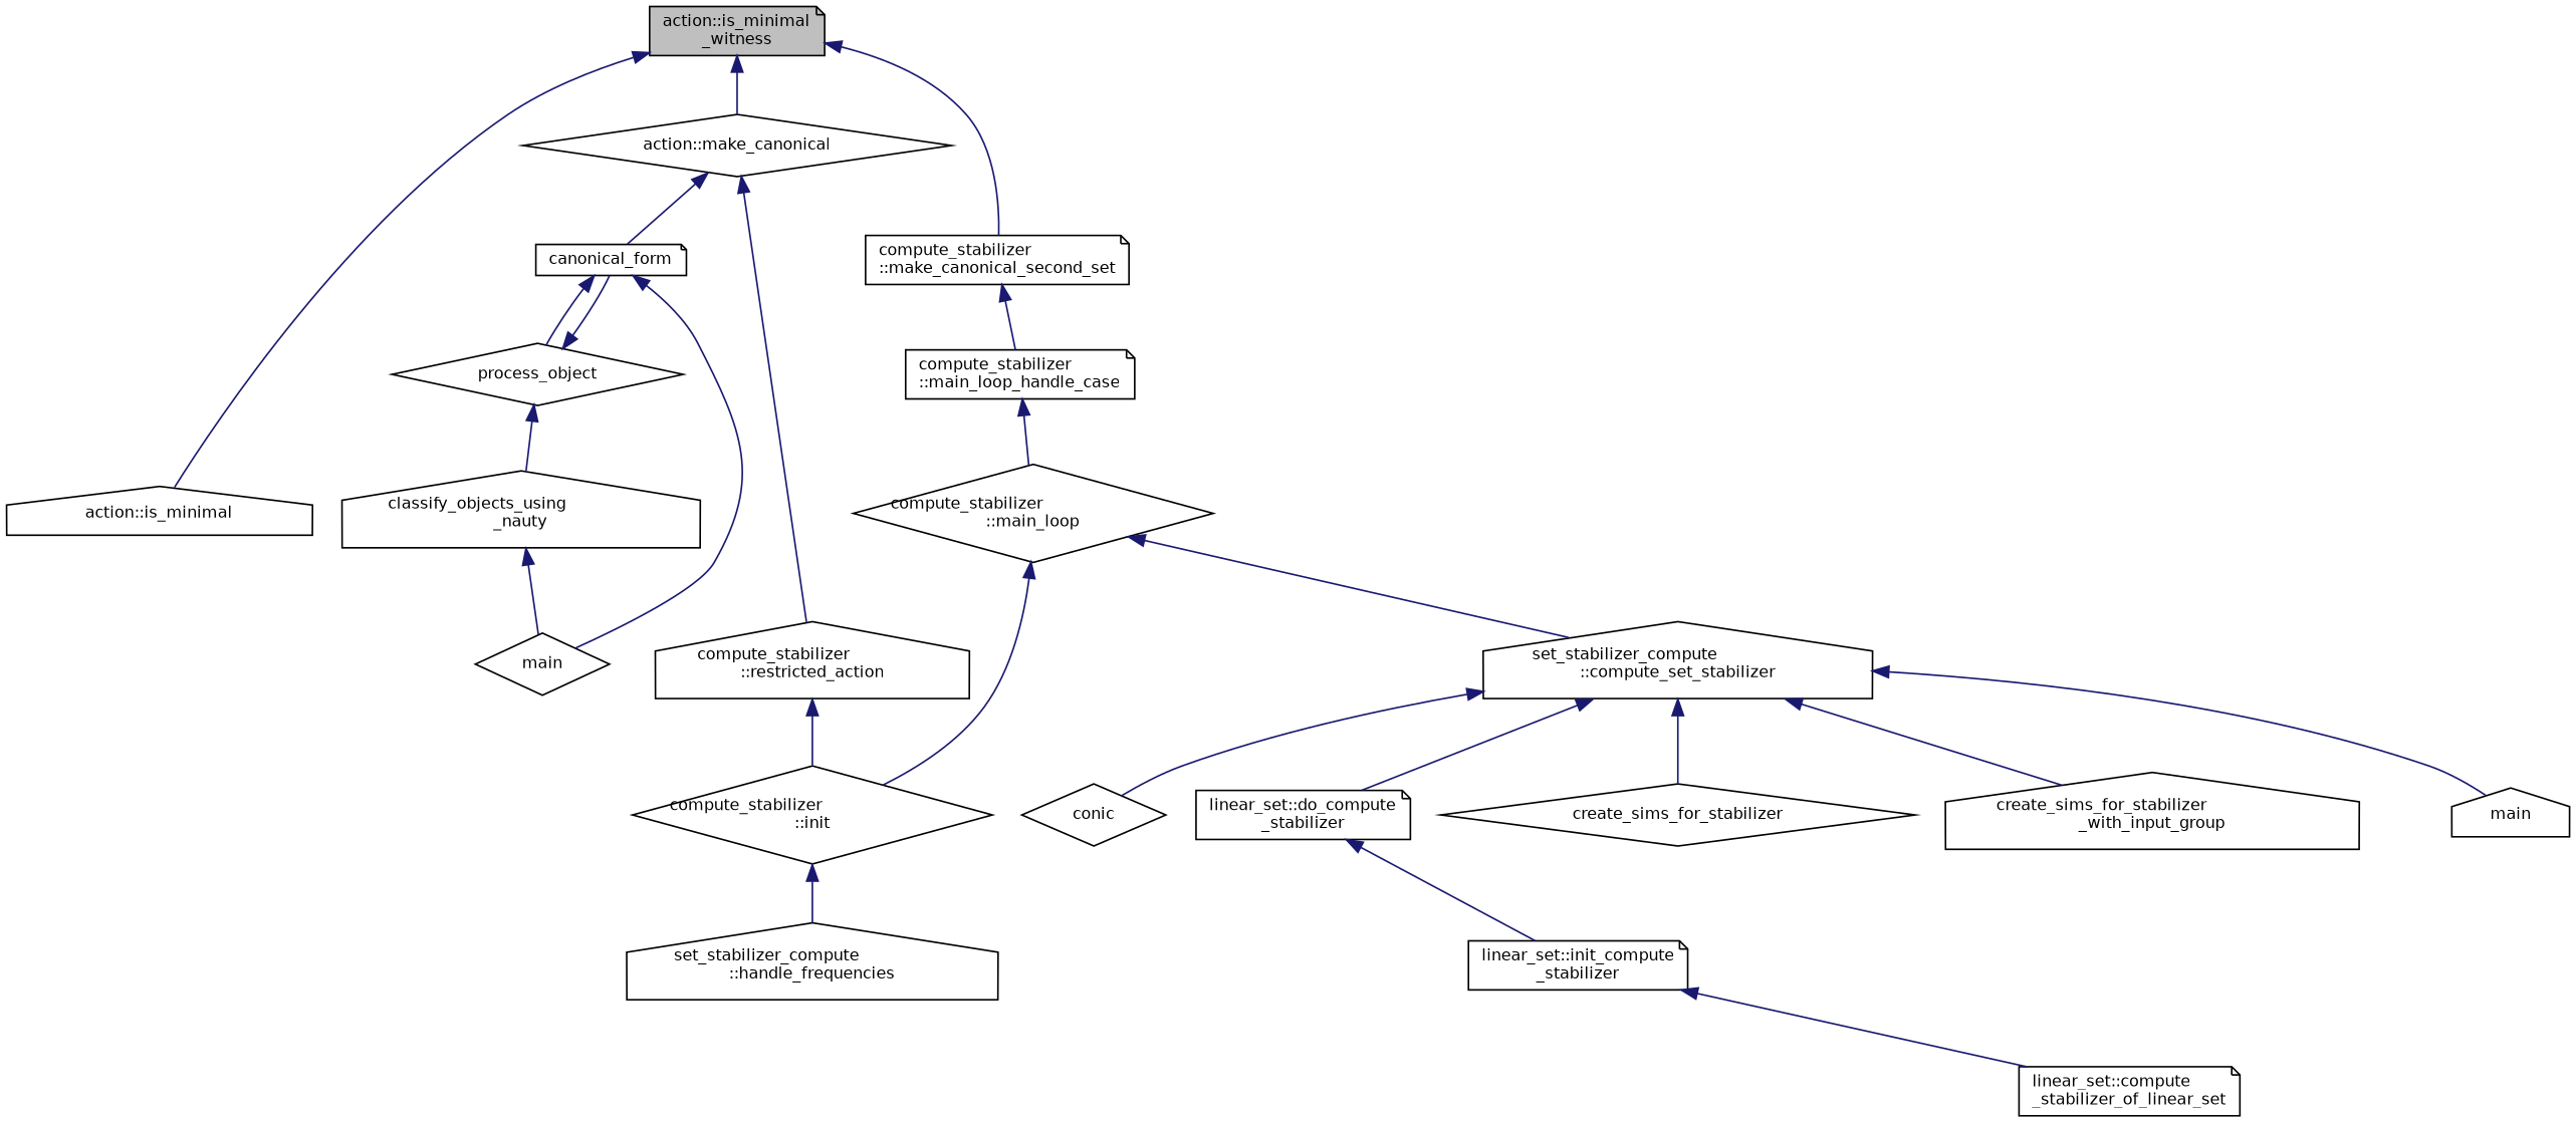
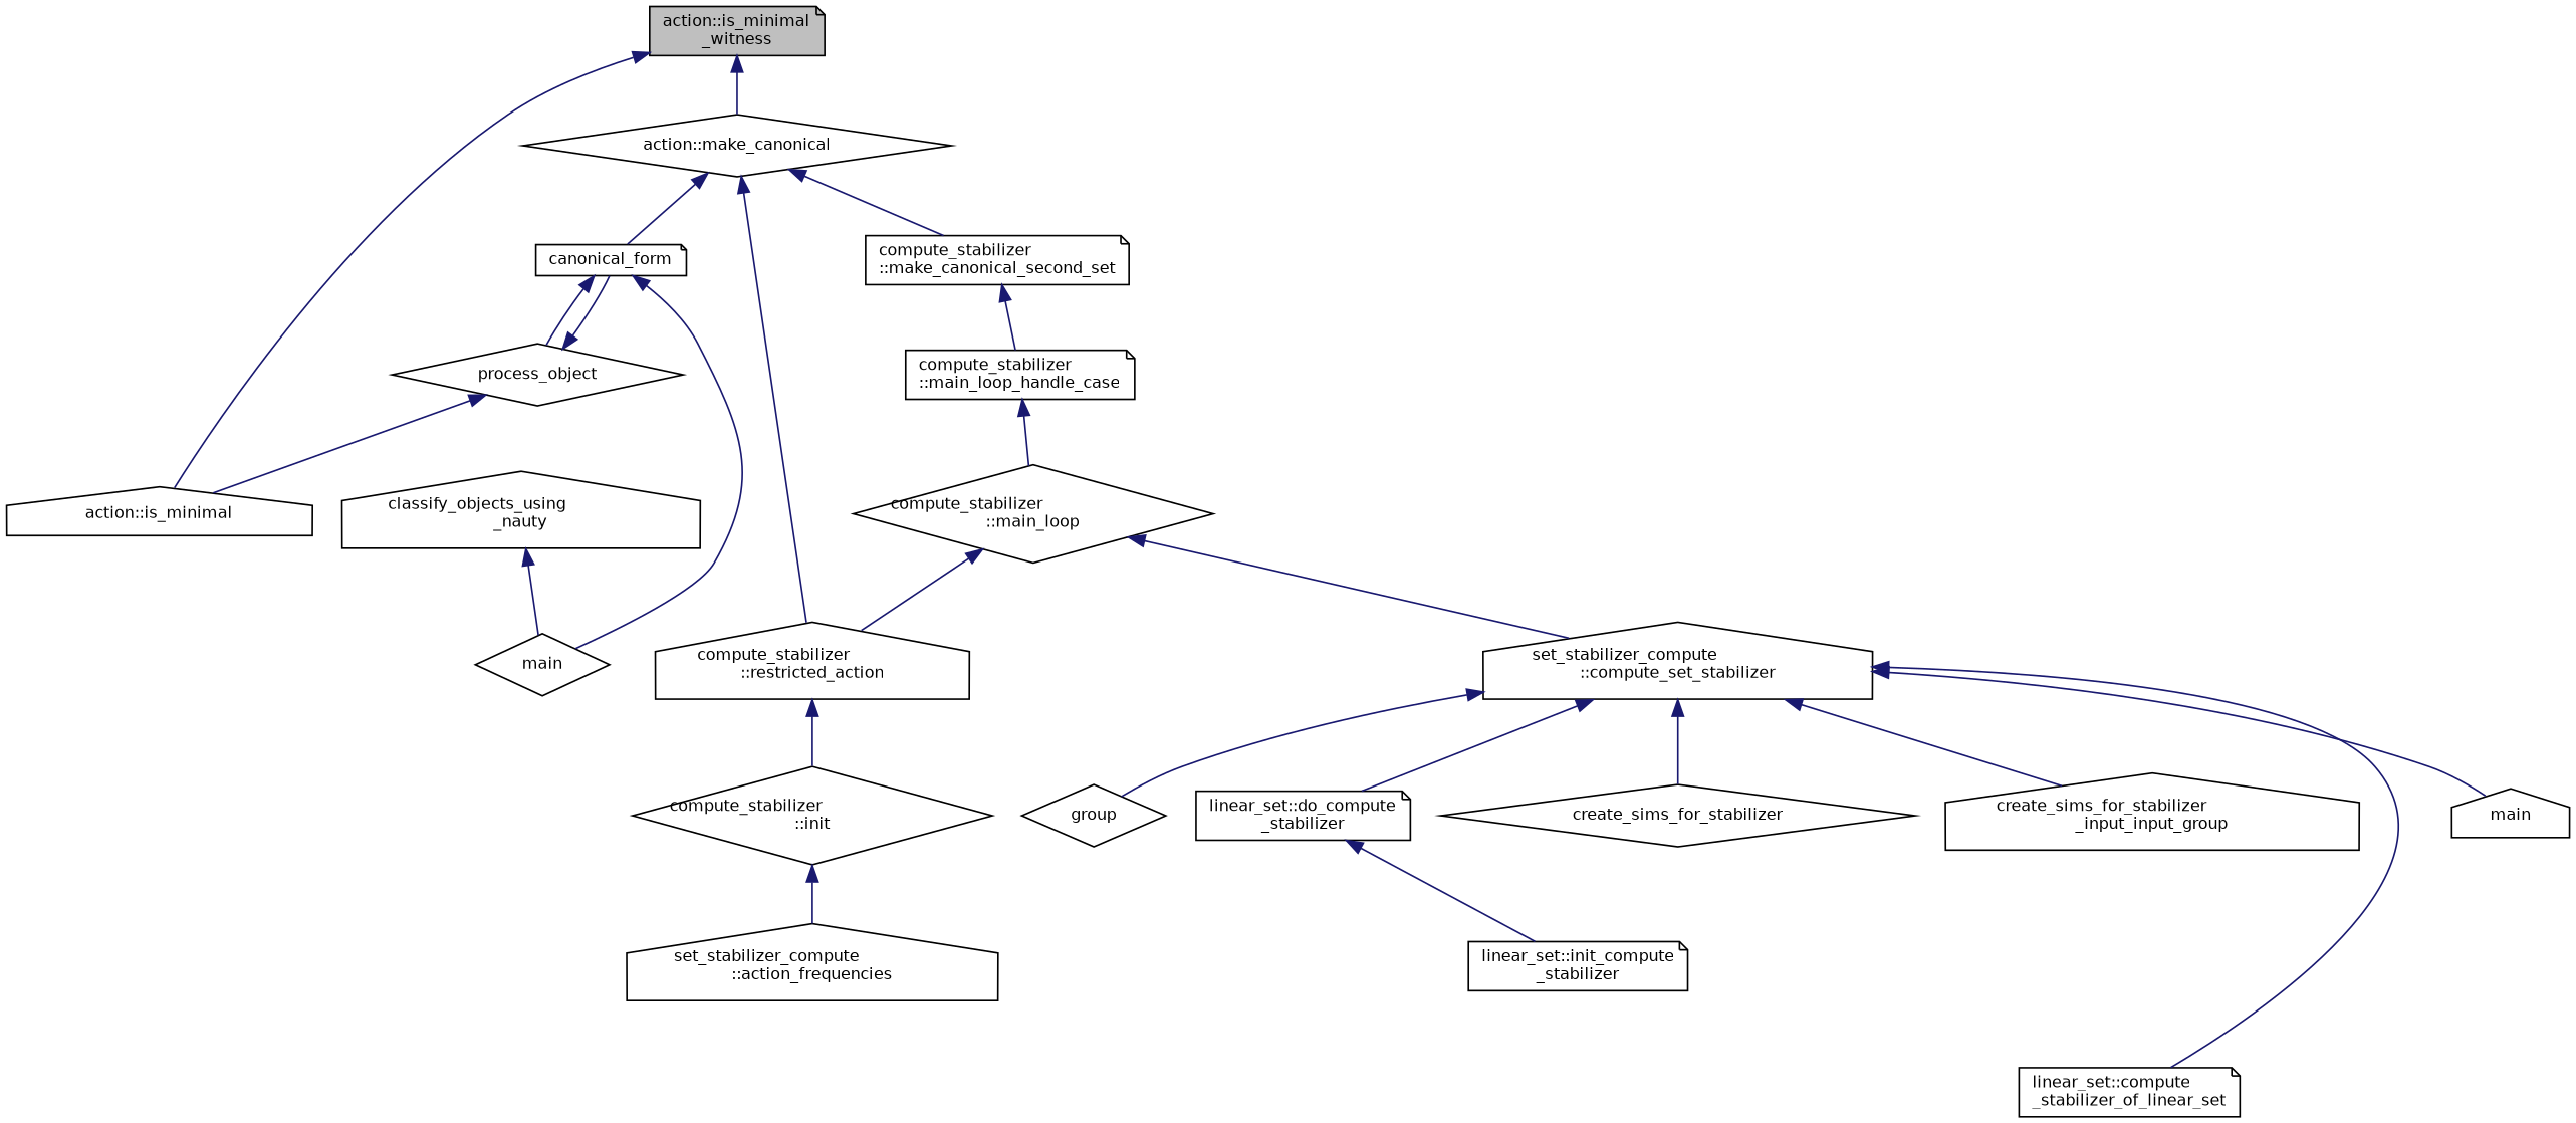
  digraph {
    rankdir=TB
    node [color=black fillcolor=white fontname=Helvetica fontsize=10 shape=note style=filled]
    edge [color=midnightblue dir=back fontname=Helvetica fontsize=10 labelfontname=Helvetica labelfontsize=10 style=solid]
    n1 [fillcolor=grey75 fontcolor=black height=0.2 label="action::is_minimal\l_witness" width=0.4]
    n2 [height=0.2 label="action::is_minimal" shape=house width=0.4]
    n3 [height=0.2 label="action::make_canonical" shape=diamond width=0.4]
    n4 [height=0.2 label=canonical_form width=0.4]
    n5 [height=0.2 label="compute_stabilizer\l::restricted_action" shape=house width=0.4]
    n6 [height=0.2 label="compute_stabilizer\l::make_canonical_second_set" width=0.4]
    n7 [height=0.2 label=main shape=diamond width=0.4]
    n8 [height=0.2 label=process_object shape=diamond width=0.4]
    n9 [height=0.2 label="compute_stabilizer\l::init" shape=diamond width=0.4]
    n10 [height=0.2 label="compute_stabilizer\l::main_loop_handle_case" width=0.4]
    n11 [height=0.2 label="classify_objects_using\l_nauty" shape=house width=0.4]
-   n12 [height=0.2 label="set_stabilizer_compute\l::handle_frequencies" shape=house width=0.4]
+   n12 [height=0.2 label="set_stabilizer_compute\l::action_frequencies" shape=house width=0.4]
    n13 [height=0.2 label="set_stabilizer_compute\l::compute_set_stabilizer" shape=house width=0.4]
    n14 [height=0.2 label=main shape=house width=0.4]
-   n15 [height=0.2 label=conic shape=diamond width=0.4]
+   n15 [height=0.2 label=group shape=diamond width=0.4]
    n16 [height=0.2 label="linear_set::do_compute\l_stabilizer" width=0.4]
    n17 [height=0.2 label=create_sims_for_stabilizer shape=diamond width=0.4]
-   n18 [height=0.2 label="create_sims_for_stabilizer\l_with_input_group" shape=house width=0.4]
+   n18 [height=0.2 label="create_sims_for_stabilizer\l_input_input_group" shape=house width=0.4]
    n19 [height=0.2 label="linear_set::init_compute\l_stabilizer" width=0.4]
    n20 [height=0.2 label="linear_set::compute\l_stabilizer_of_linear_set" width=0.4]
    n21 [height=0.2 label="compute_stabilizer\l::main_loop" shape=diamond width=0.4]
    n1 -> n2
    n1 -> n3
    n3 -> n4
    n3 -> n5
-   n1 -> n6
+   n3 -> n6
    n4 -> n7
    n4 -> n8
    n5 -> n9
    n6 -> n10
    n8 -> n4
-   n8 -> n11
+   n8 -> n2
    n9 -> n12
    n10 -> n21
    n11 -> n7
    n13 -> n14
    n13 -> n15
    n13 -> n16
    n13 -> n17
    n13 -> n18
    n16 -> n19
-   n19 -> n20
-   n21 -> n9
+   n13 -> n20
+   n21 -> n5
    n21 -> n13
  }
